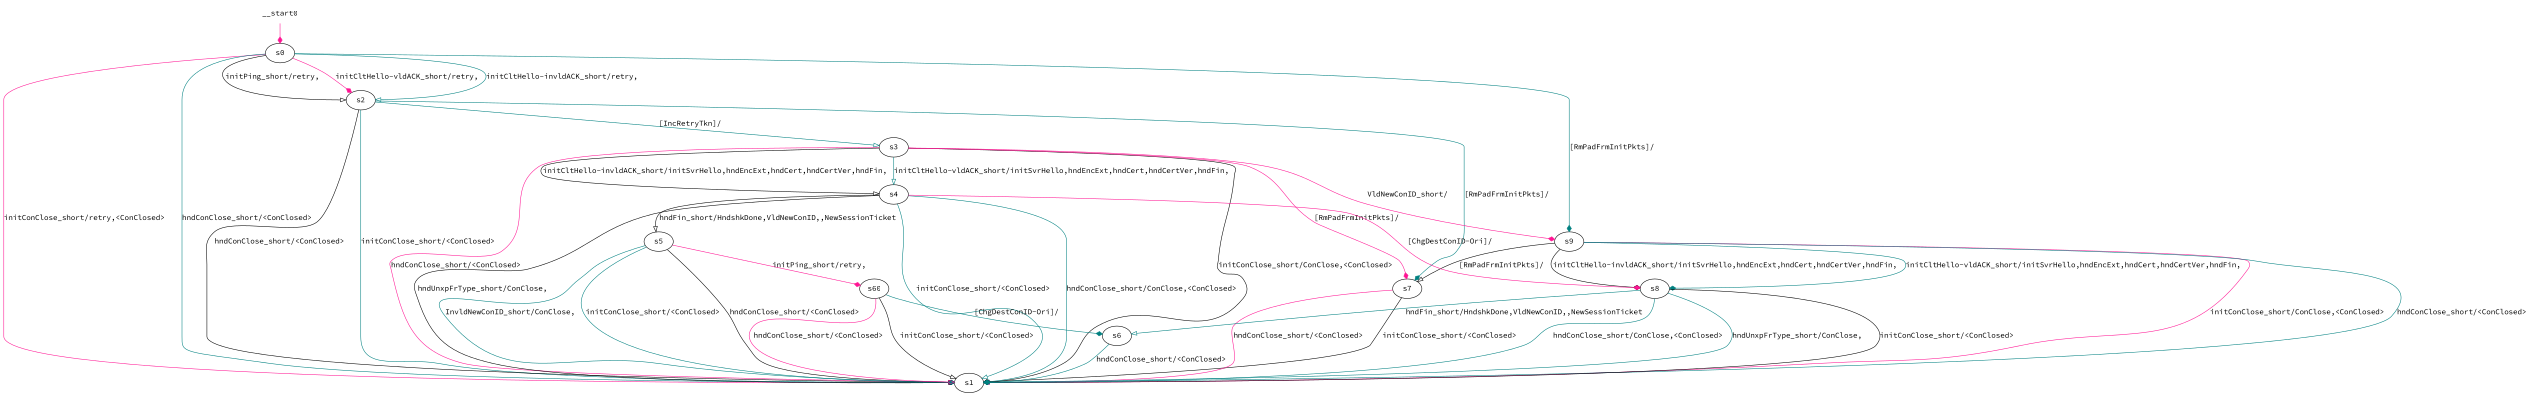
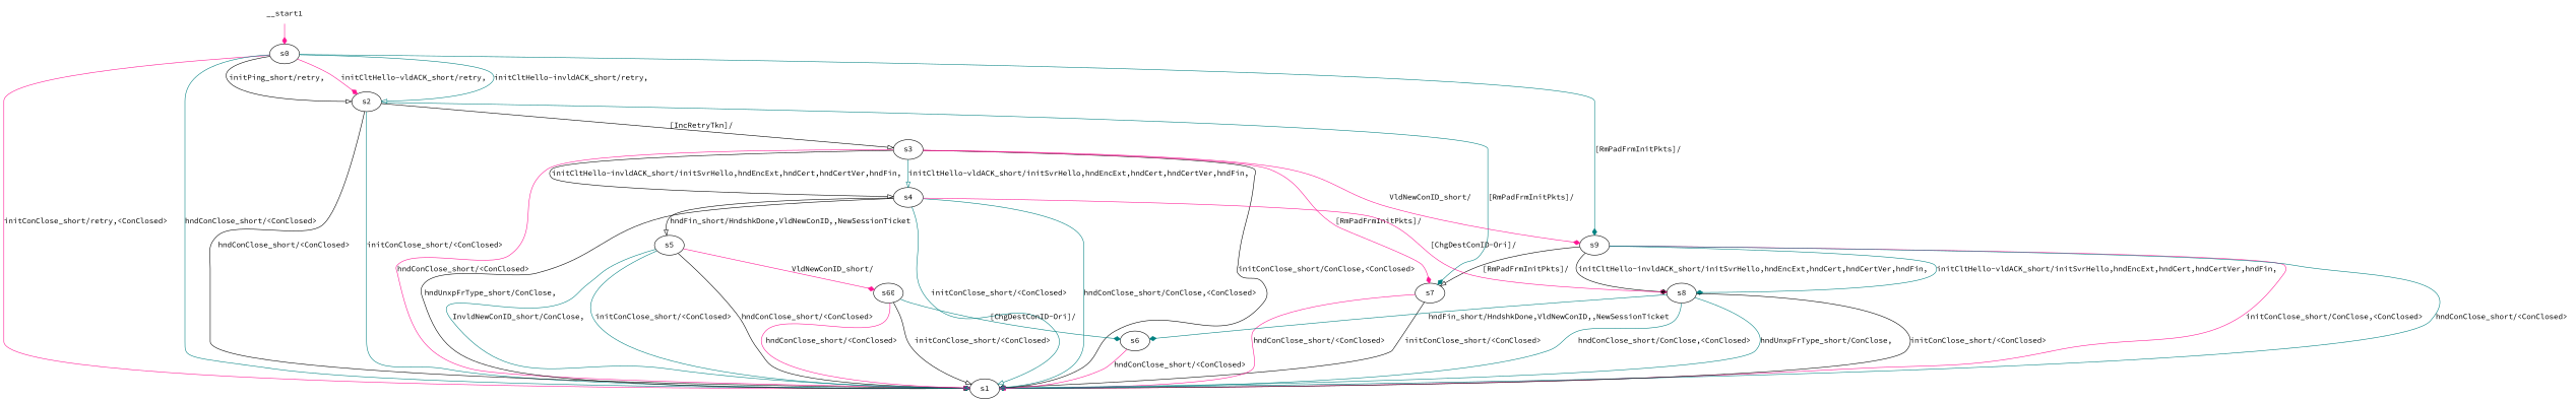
  digraph {
    fontname="Source Code Pro"
    node [fontname="Source Code Pro"]
    edge [arrowhead=diamond color=teal fontname="Source Code Pro"]
    n1 [label=s0]
    n2 [label=s1]
    n3 [label=s2]
    n4 [label=s9]
    n5 [label=s7]
    n6 [label=s3]
    n7 [label=s4]
    n8 [label=s5]
    n9 [label=s8]
    n10 [label=s60]
    n11 [label=s6]
-   __start0 [shape=none]
+   __start0 [shape=none label=__start1]
    n1 -> n2 [color=deeppink label="initConClose_short/retry,<ConClosed> "]
    n1 -> n2 [label="hndConClose_short/<ConClosed> "]
    n1 -> n3 [arrowhead=onormal color=black label="initPing_short/retry, "]
    n1 -> n3 [color=deeppink label="initCltHello-vldACK_short/retry, "]
    n1 -> n3 [arrowhead=onormal label="initCltHello-invldACK_short/retry, "]
    n1 -> n4 [label="[RmPadFrmInitPkts]/ "]
    n3 -> n2 [arrowhead=onormal label="initConClose_short/<ConClosed> "]
    n3 -> n2 [arrowhead=onormal color=black label="hndConClose_short/<ConClosed> "]
    n3 -> n5 [label="[RmPadFrmInitPkts]/ "]
-   n3 -> n6 [arrowhead=onormal label="[IncRetryTkn]/ "]
+   n3 -> n6 [arrowhead=onormal color=black label="[IncRetryTkn]/ "]
    n4 -> n2 [arrowhead=onormal color=deeppink label="initConClose_short/ConClose,<ConClosed> "]
    n4 -> n2 [label="hndConClose_short/<ConClosed> "]
    n4 -> n5 [arrowhead=onormal color=black label="[RmPadFrmInitPkts]/ "]
    n4 -> n9 [label="initCltHello-vldACK_short/initSvrHello,hndEncExt,hndCert,hndCertVer,hndFin, "]
    n4 -> n9 [color=black label="initCltHello-invldACK_short/initSvrHello,hndEncExt,hndCert,hndCertVer,hndFin, "]
    n5 -> n2 [color=black label="initConClose_short/<ConClosed> "]
    n5 -> n2 [arrowhead=onormal color=deeppink label="hndConClose_short/<ConClosed> "]
    n6 -> n2 [color=black label="initConClose_short/ConClose,<ConClosed> "]
    n6 -> n2 [arrowhead=onormal color=deeppink label="hndConClose_short/<ConClosed> "]
    n6 -> n4 [color=deeppink label="VldNewConID_short/ "]
    n6 -> n5 [color=deeppink label="[RmPadFrmInitPkts]/ "]
    n6 -> n7 [arrowhead=onormal label="initCltHello-vldACK_short/initSvrHello,hndEncExt,hndCert,hndCertVer,hndFin, "]
    n6 -> n7 [arrowhead=onormal color=black label="initCltHello-invldACK_short/initSvrHello,hndEncExt,hndCert,hndCertVer,hndFin, "]
    n7 -> n2 [arrowhead=onormal label="initConClose_short/<ConClosed> "]
    n7 -> n2 [arrowhead=onormal label="hndConClose_short/ConClose,<ConClosed> "]
    n7 -> n2 [arrowhead=onormal color=black label="hndUnxpFrType_short/ConClose, "]
    n7 -> n8 [arrowhead=onormal color=black label="hndFin_short/HndshkDone,VldNewConID,,NewSessionTicket "]
-   n7 -> n9 [color=deeppink label="[ChgDestConID-Ori]/ "]
+   n7 -> n9 [arrowhead=onormal color=deeppink label="[ChgDestConID-Ori]/ "]
    n8 -> n2 [label="initConClose_short/<ConClosed> "]
    n8 -> n2 [color=black label="hndConClose_short/<ConClosed> "]
    n8 -> n2 [label="InvldNewConID_short/ConClose, "]
-   n8 -> n10 [color=deeppink label="initPing_short/retry, "]
+   n8 -> n10 [color=deeppink label="VldNewConID_short/ "]
    n9 -> n2 [color=black label="initConClose_short/<ConClosed> "]
    n9 -> n2 [label="hndConClose_short/ConClose,<ConClosed> "]
    n9 -> n2 [label="hndUnxpFrType_short/ConClose, "]
-   n9 -> n11 [arrowhead=onormal label="hndFin_short/HndshkDone,VldNewConID,,NewSessionTicket "]
+   n9 -> n11 [label="hndFin_short/HndshkDone,VldNewConID,,NewSessionTicket "]
    n10 -> n2 [arrowhead=onormal color=black label="initConClose_short/<ConClosed> "]
    n10 -> n2 [arrowhead=onormal color=deeppink label="hndConClose_short/<ConClosed> "]
    n10 -> n11 [label="[ChgDestConID-Ori]/ "]
-   n11 -> n2 [arrowhead=onormal label="hndConClose_short/<ConClosed> "]
+   n11 -> n2 [arrowhead=onormal color=deeppink label="hndConClose_short/<ConClosed> "]
    __start0 -> n1 [color=deeppink]
  }
